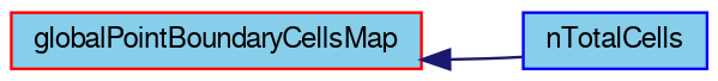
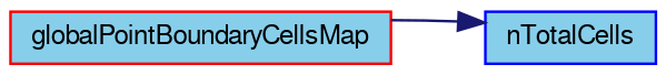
  digraph {
    rankdir=LR
    node [fillcolor=skyblue fontname=FreeSans fontsize=10 shape=record style=filled]
    n1 [color=red fontcolor=black height=0.2 label=globalPointBoundaryCellsMap width=0.4]
    n2 [color=blue height=0.2 label=nTotalCells width=0.4]
-   n1 -> n2 [color=midnightblue dir=back fontname=FreeSans fontsize=10 labelfontname=FreeSans labelfontsize=10 style=solid]
+   n2 -> n1 [color=midnightblue dir=back fontname=FreeSans fontsize=10 labelfontname=FreeSans labelfontsize=10 style=solid]
  }
